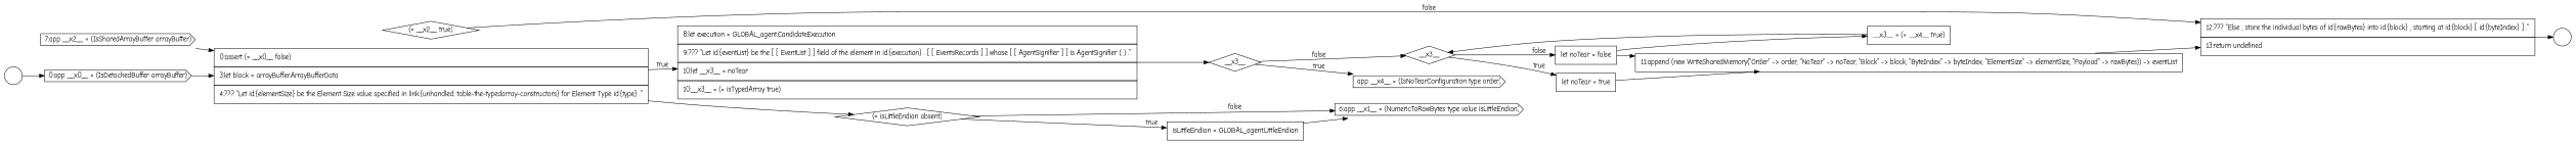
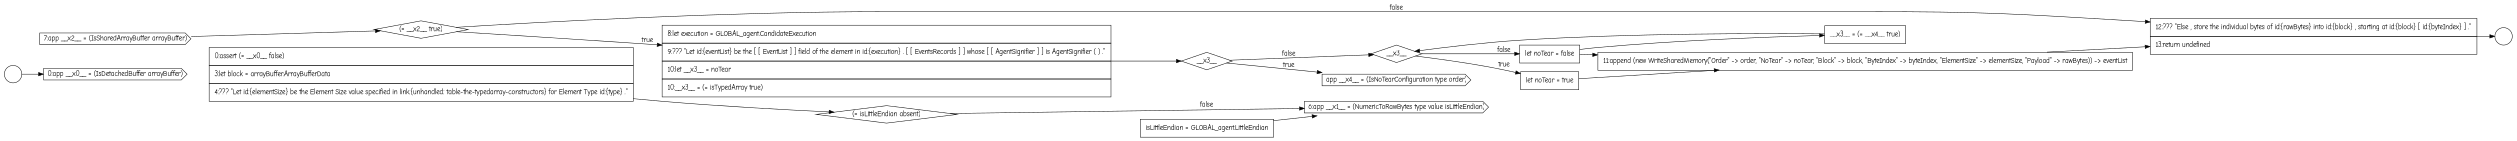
  digraph {
    fontname="Comic Neue"
    rankdir=LR
    node [color=black fillcolor=white fontname="Comic Neue" shape=none style=filled]
    edge [color=black fontname="Comic Neue"]
    n1 [label=<<font color="black">     <table border="0" cellborder="1" cellspacing="0" cellpadding="10">       <tr><td align="left">isLittleEndian = GLOBAL_agent.LittleEndian</td></tr>     </table>   </font>> margin=0]
    n2 [label=<<font color="black">6:app __x1__ = (NumericToRawBytes type value isLittleEndian)</font>> shape=cds]
    n3 [label=<<font color="black">     <table border="0" cellborder="1" cellspacing="0" cellpadding="10">       <tr><td align="left">__x3__ = (= __x4__ true)</td></tr>     </table>   </font>> margin=0]
    n4 [label=<<font color="black">__x3__</font>> shape=diamond]
    n5 [label=<<font color="black">     <table border="0" cellborder="1" cellspacing="0" cellpadding="10">       <tr><td align="left">let noTear = true</td></tr>     </table>   </font>> margin=0]
    n6 [label=<<font color="black">     <table border="0" cellborder="1" cellspacing="0" cellpadding="10">       <tr><td align="left">let noTear = false</td></tr>     </table>   </font>> margin=0]
    n7 [label=<<font color="black">0:app __x0__ = (IsDetachedBuffer arrayBuffer)</font>> shape=cds]
    n8 [label=<<font color="black">     <table border="0" cellborder="1" cellspacing="0" cellpadding="10">       <tr><td align="left">0:assert (= __x0__ false)</td></tr>       <tr><td align="left">3:let block = arrayBuffer.ArrayBufferData</td></tr>       <tr><td align="left">4:??? &quot;Let id:{elementSize} be the Element Size value specified in link:{unhandled: table-the-typedarray-constructors} for Element Type id:{type} .&quot;</td></tr>     </table>   </font>> margin=0]
    n9 [label=<<font color="black">(= isLittleEndian absent)</font>> shape=diamond]
    n10 [label=<<font color="black">     <table border="0" cellborder="1" cellspacing="0" cellpadding="10">       <tr><td align="left">11:append (new WriteSharedMemory(&quot;Order&quot; -&gt; order, &quot;NoTear&quot; -&gt; noTear, &quot;Block&quot; -&gt; block, &quot;ByteIndex&quot; -&gt; byteIndex, &quot;ElementSize&quot; -&gt; elementSize, &quot;Payload&quot; -&gt; rawBytes)) -&gt; eventList</td></tr>     </table>   </font>> margin=0]
    n11 [label=<<font color="black">     <table border="0" cellborder="1" cellspacing="0" cellpadding="10">       <tr><td align="left">12:??? &quot;Else , store the individual bytes of id:{rawBytes} into id:{block} , starting at id:{block} [ id:{byteIndex} ] .&quot;</td></tr>       <tr><td align="left">13:return undefined</td></tr>     </table>   </font>> margin=0]
    n12 [label=" " shape=circle]
    n13 [label=<<font color="black">7:app __x2__ = (IsSharedArrayBuffer arrayBuffer)</font>> shape=cds]
    n14 [label=<<font color="black">(= __x2__ true)</font>> shape=diamond]
    n15 [label=<<font color="black">app __x4__ = (IsNoTearConfiguration type order)</font>> shape=cds]
    n16 [label=" " shape=circle]
    n17 [label=<<font color="black">__x3__</font>> shape=diamond]
    n18 [label=<<font color="black">     <table border="0" cellborder="1" cellspacing="0" cellpadding="10">       <tr><td align="left">8:let execution = GLOBAL_agent.CandidateExecution</td></tr>       <tr><td align="left">9:??? &quot;Let id:{eventList} be the [ [ EventList ] ] field of the element in id:{execution} . [ [ EventsRecords ] ] whose [ [ AgentSignifier ] ] is AgentSignifier ( ) .&quot;</td></tr>       <tr><td align="left">10:let __x3__ = noTear</td></tr>       <tr><td align="left">10:__x3__ = (= isTypedArray true)</td></tr>     </table>   </font>> margin=0]
    n1 -> n2
    n3 -> n4
    n4 -> n5 [label=<<font color="black">true</font>>]
    n4 -> n6 [label=<<font color="black">false</font>>]
    n5 -> n10
    n6 -> n3
    n6 -> n10
-   n7 -> n8
    n8 -> n9
-   n9 -> n1 [label=<<font color="black">true</font>>]
    n9 -> n2 [label=<<font color="black">false</font>>]
    n10 -> n11
    n11 -> n12
-   n13 -> n8
+   n13 -> n14
    n14 -> n11 [label=<<font color="black">false</font>>]
-   n8 -> n18 [label=<<font color="black">true</font>>]
+   n14 -> n18 [label=<<font color="black">true</font>>]
    n16 -> n7
    n17 -> n4 [label=<<font color="black">false</font>>]
    n17 -> n15 [label=<<font color="black">true</font>>]
    n18 -> n17
  }
